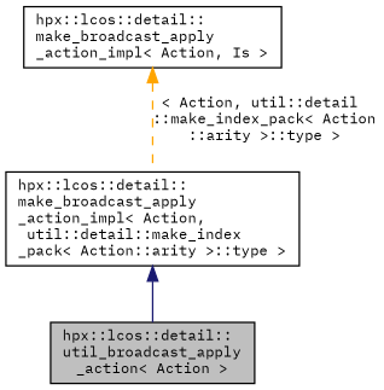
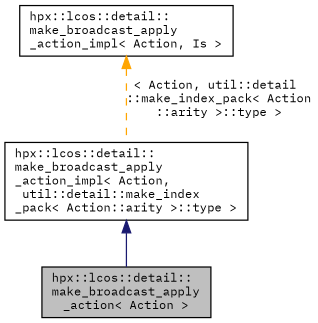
  digraph {
    rankdir=TB
    fontname="IBM Plex Mono"
    node [color=black fillcolor=white fontname="IBM Plex Mono" fontsize=10 shape=record style=filled]
    edge [dir=back fontname="IBM Plex Mono" fontsize=10 labelfontname=Helvetica labelfontsize=10]
-   n1 [fillcolor=grey75 fontcolor=black height=0.2 label="hpx::lcos::detail::\lutil_broadcast_apply\l_action\< Action \>" width=0.4]
+   n1 [fillcolor=grey75 fontcolor=black height=0.2 label="hpx::lcos::detail::\lmake_broadcast_apply\l_action\< Action \>" width=0.4]
    n2 [height=0.2 label="hpx::lcos::detail::\lmake_broadcast_apply\l_action_impl\< Action,\l util::detail::make_index\l_pack\< Action::arity \>::type \>" width=0.4]
    n3 [height=0.2 label="hpx::lcos::detail::\lmake_broadcast_apply\l_action_impl\< Action, Is \>" width=0.4]
    n2 -> n1 [color=midnightblue style=solid]
    n3 -> n2 [color=orange label=" \< Action, util::detail\l::make_index_pack\< Action\l::arity \>::type \>" style=dashed]
  }
